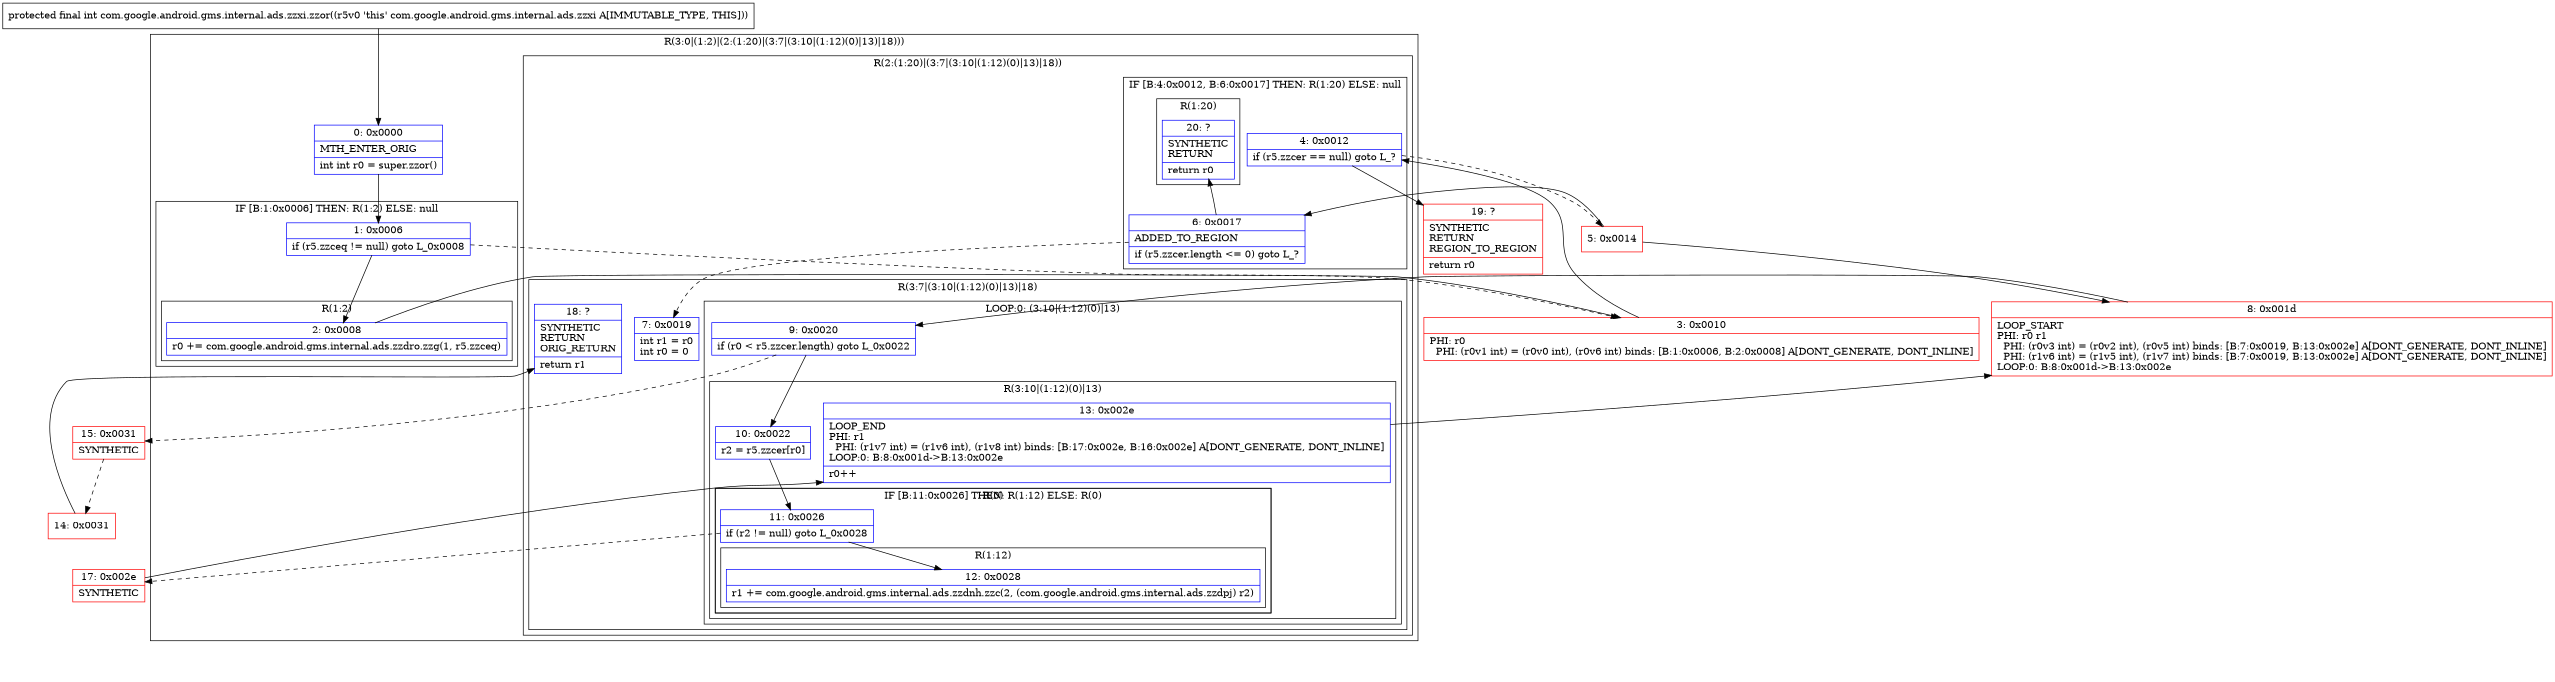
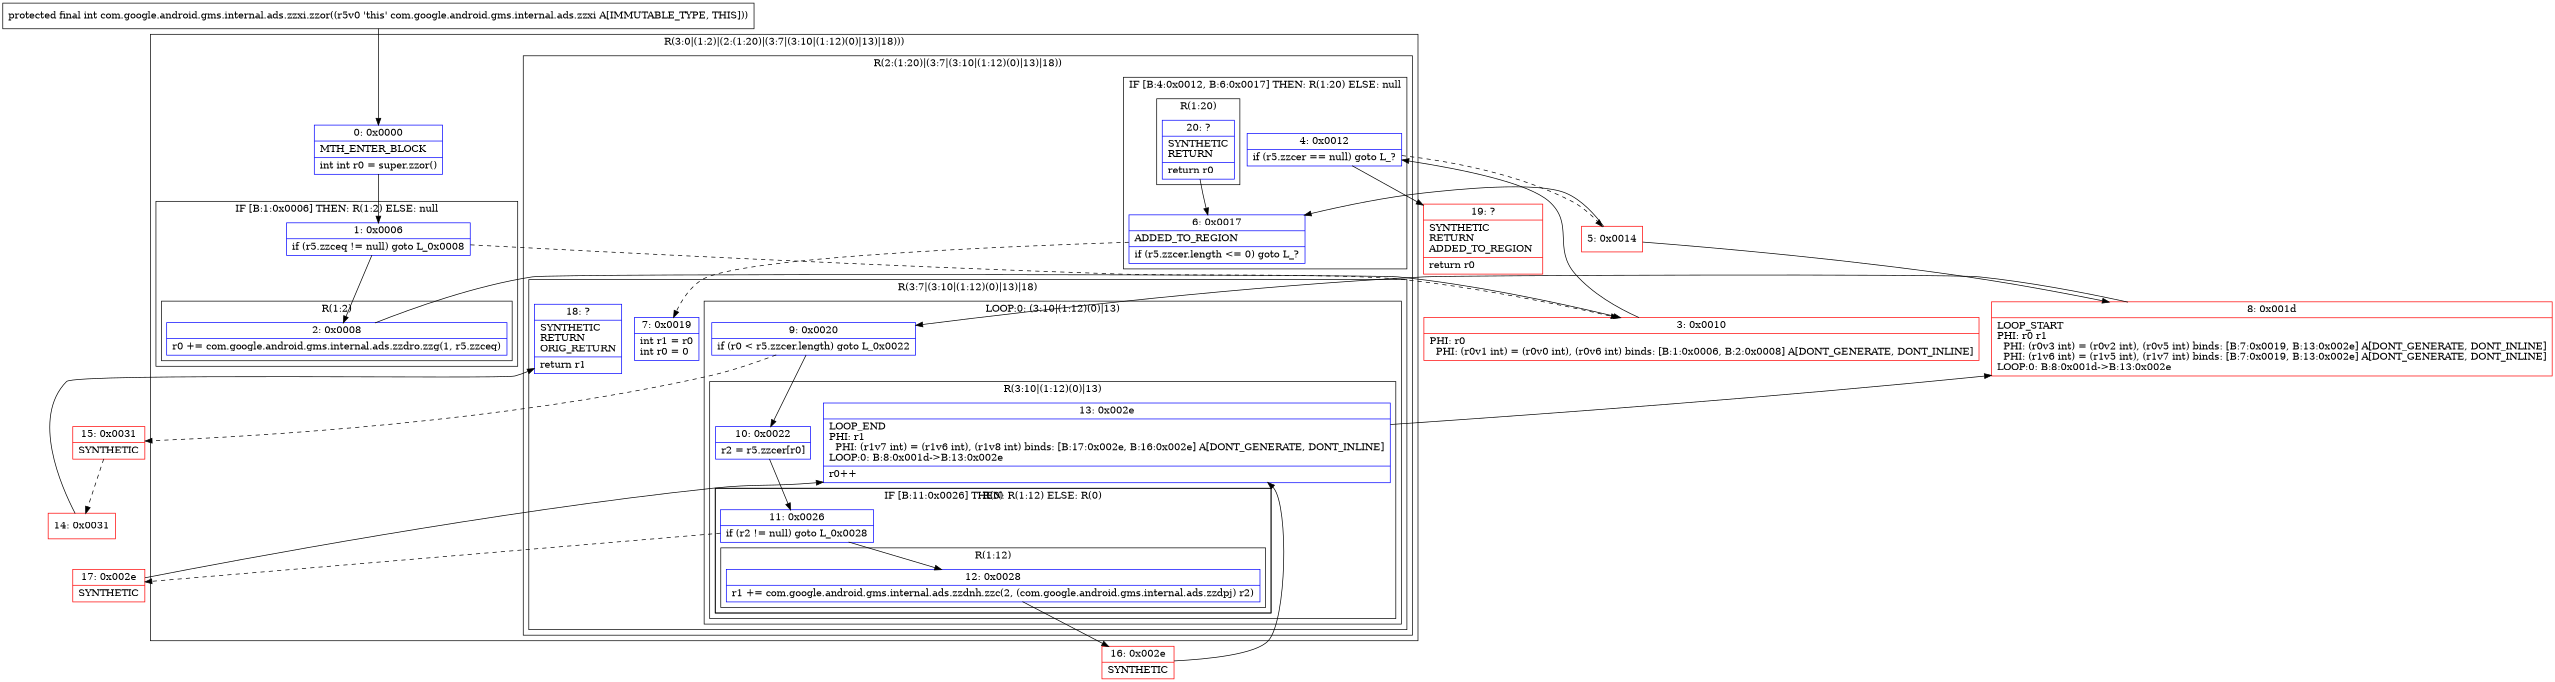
  digraph {
    node [color=blue shape=record]
    n1 [label="{2\:\ 0x0008|r0 += com.google.android.gms.internal.ads.zzdro.zzg(1, r5.zzceq)\l}"]
    n2 [label="{1\:\ 0x0006|if (r5.zzceq != null) goto L_0x0008\l}"]
    n3 [label="{20\:\ ?|SYNTHETIC\lRETURN\l|return r0\l}"]
    n4 [label="{4\:\ 0x0012|if (r5.zzcer == null) goto L_?\l}"]
    n5 [label="{6\:\ 0x0017|ADDED_TO_REGION\l|if (r5.zzcer.length \<= 0) goto L_?\l}"]
    n6 [label="{12\:\ 0x0028|r1 += com.google.android.gms.internal.ads.zzdnh.zzc(2, (com.google.android.gms.internal.ads.zzdpj) r2)\l}"]
    n7 [label="{11\:\ 0x0026|if (r2 != null) goto L_0x0028\l}"]
    n8 [label="{10\:\ 0x0022|r2 = r5.zzcer[r0]\l}"]
    n9 [label="{13\:\ 0x002e|LOOP_END\lPHI: r1 \l  PHI: (r1v7 int) = (r1v6 int), (r1v8 int) binds: [B:17:0x002e, B:16:0x002e] A[DONT_GENERATE, DONT_INLINE]\lLOOP:0: B:8:0x001d\-\>B:13:0x002e\l|r0++\l}"]
    n10 [label="{9\:\ 0x0020|if (r0 \< r5.zzcer.length) goto L_0x0022\l}"]
    n11 [label="{7\:\ 0x0019|int r1 = r0\lint r0 = 0\l}"]
    n12 [label="{18\:\ ?|SYNTHETIC\lRETURN\lORIG_RETURN\l|return r1\l}"]
-   n13 [label="{0\:\ 0x0000|MTH_ENTER_ORIG\l|int int r0 = super.zzor()\l}"]
+   n13 [label="{0\:\ 0x0000|MTH_ENTER_BLOCK\l|int int r0 = super.zzor()\l}"]
    n14 [color=red label="{3\:\ 0x0010|PHI: r0 \l  PHI: (r0v1 int) = (r0v0 int), (r0v6 int) binds: [B:1:0x0006, B:2:0x0008] A[DONT_GENERATE, DONT_INLINE]\l}"]
    n15 [color=red label="{5\:\ 0x0014}"]
-   n16 [color=red label="{19\:\ ?|SYNTHETIC\lRETURN\lREGION_TO_REGION\l|return r0\l}"]
+   n16 [color=red label="{19\:\ ?|SYNTHETIC\lRETURN\lADDED_TO_REGION\l|return r0\l}"]
+   n17 [color=red label="{16\:\ 0x002e|SYNTHETIC\l}"]
    n18 [color=red label="{17\:\ 0x002e|SYNTHETIC\l}"]
    n19 [color=red label="{8\:\ 0x001d|LOOP_START\lPHI: r0 r1 \l  PHI: (r0v3 int) = (r0v2 int), (r0v5 int) binds: [B:7:0x0019, B:13:0x002e] A[DONT_GENERATE, DONT_INLINE]\l  PHI: (r1v6 int) = (r1v5 int), (r1v7 int) binds: [B:7:0x0019, B:13:0x002e] A[DONT_GENERATE, DONT_INLINE]\lLOOP:0: B:8:0x001d\-\>B:13:0x002e\l}"]
    n20 [color=red label="{15\:\ 0x0031|SYNTHETIC\l}"]
    n21 [color=red label="{14\:\ 0x0031}"]
    n22 [label="{protected final int com.google.android.gms.internal.ads.zzxi.zzor((r5v0 'this' com.google.android.gms.internal.ads.zzxi A[IMMUTABLE_TYPE, THIS])) }" color=""]
    subgraph cluster_1 {
      label="R(3:0|(1:2)|(2:(1:20)|(3:7|(3:10|(1:12)(0)|13)|18)))"
      n13
      subgraph cluster_2 {
        label="IF [B:1:0x0006] THEN: R(1:2) ELSE: null"
        n2
        subgraph cluster_3 {
          label="R(1:2)"
          n1
        }
      }
      subgraph cluster_4 {
        label="R(2:(1:20)|(3:7|(3:10|(1:12)(0)|13)|18))"
        subgraph cluster_5 {
          label="IF [B:4:0x0012, B:6:0x0017] THEN: R(1:20) ELSE: null"
          n4
          n5
          subgraph cluster_6 {
            label="R(1:20)"
            n3
          }
        }
        subgraph cluster_7 {
          label="R(3:7|(3:10|(1:12)(0)|13)|18)"
          n11
          n12
          subgraph cluster_8 {
            label="LOOP:0: (3:10|(1:12)(0)|13)"
            n10
            subgraph cluster_9 {
              label="R(3:10|(1:12)(0)|13)"
              n8
              n9
              subgraph cluster_10 {
                label="IF [B:11:0x0026] THEN: R(1:12) ELSE: R(0)"
                n7
                subgraph cluster_11 {
                  label="R(1:12)"
                  n6
                }
                subgraph cluster_12 {
                  label="R(0)"
                }
              }
            }
          }
        }
      }
    }
    n1 -> n14
    n2 -> n1
    n2 -> n14 [style=dashed]
    n4 -> n15 [style=dashed]
    n4 -> n16
-   n5 -> n3
+   n3 -> n5
    n5 -> n11 [style=dashed]
+   n6 -> n17
    n7 -> n6
    n7 -> n18 [style=dashed]
    n8 -> n7
    n9 -> n19
    n10 -> n8
    n10 -> n20 [style=dashed]
    n13 -> n2
    n14 -> n4
    n15 -> n5
    n15 -> n19
+   n17 -> n9
    n18 -> n9
    n19 -> n10
    n20 -> n21 [style=dashed]
    n21 -> n12
    n22 -> n13
  }
